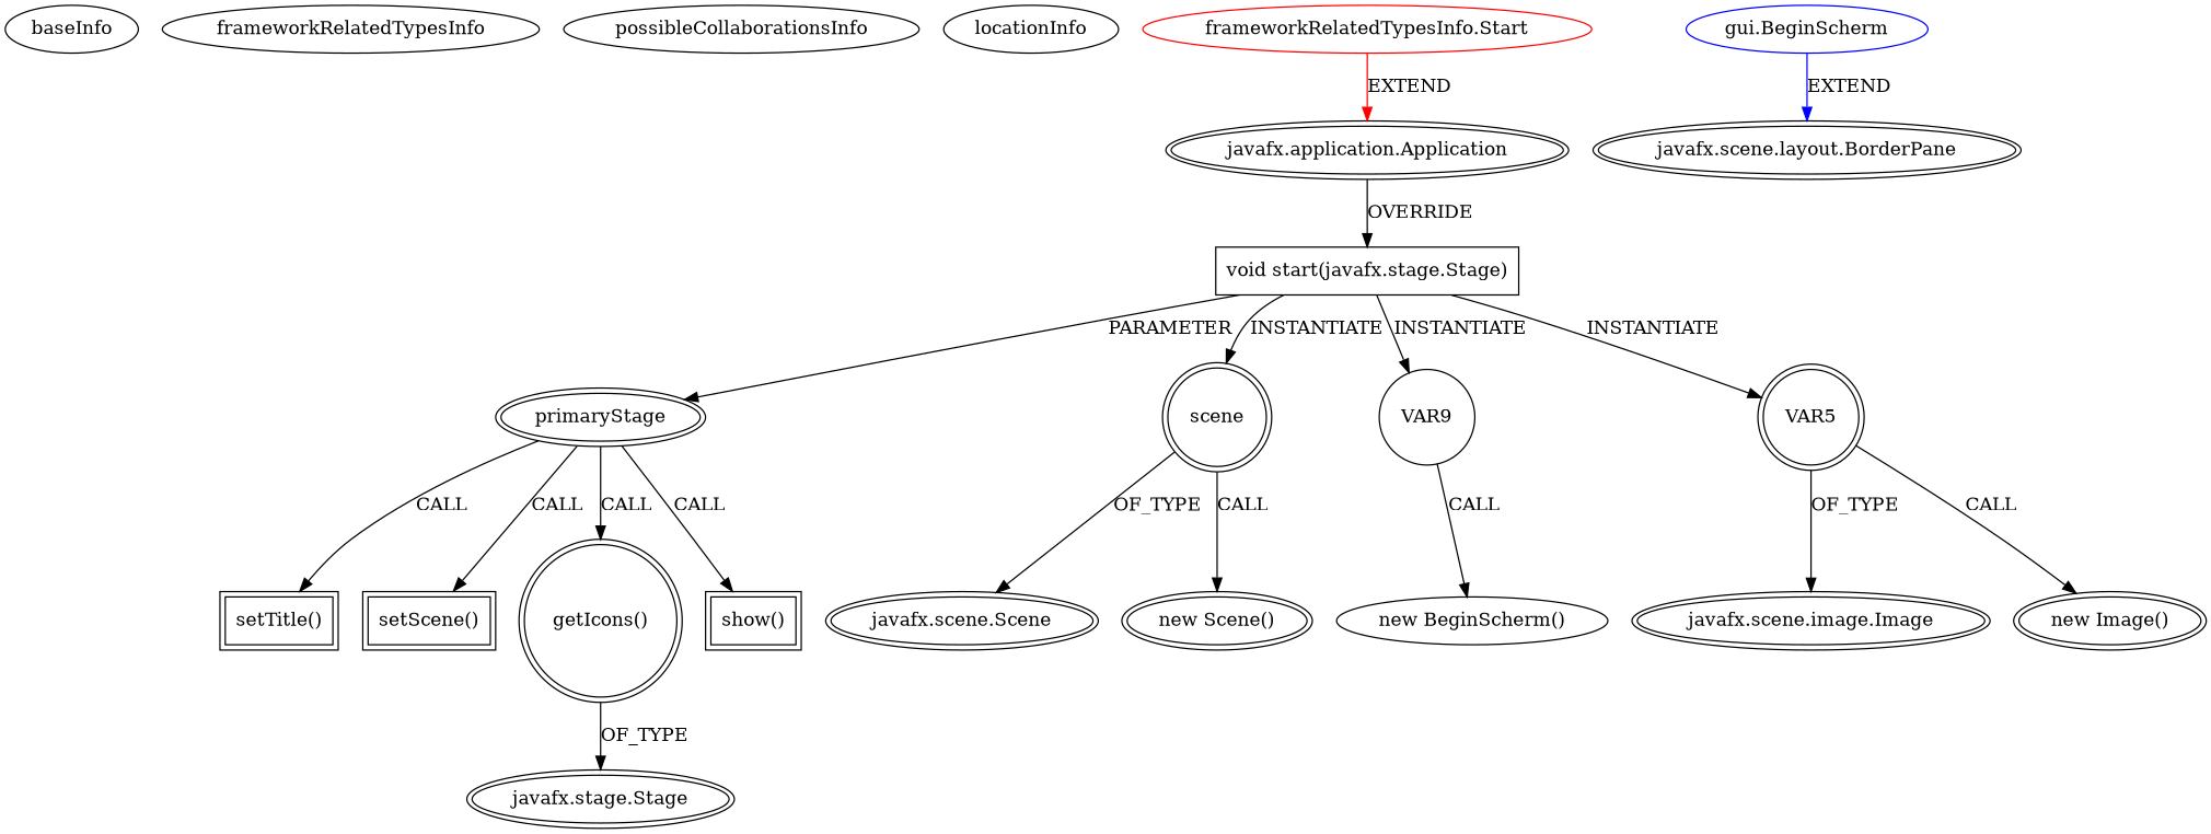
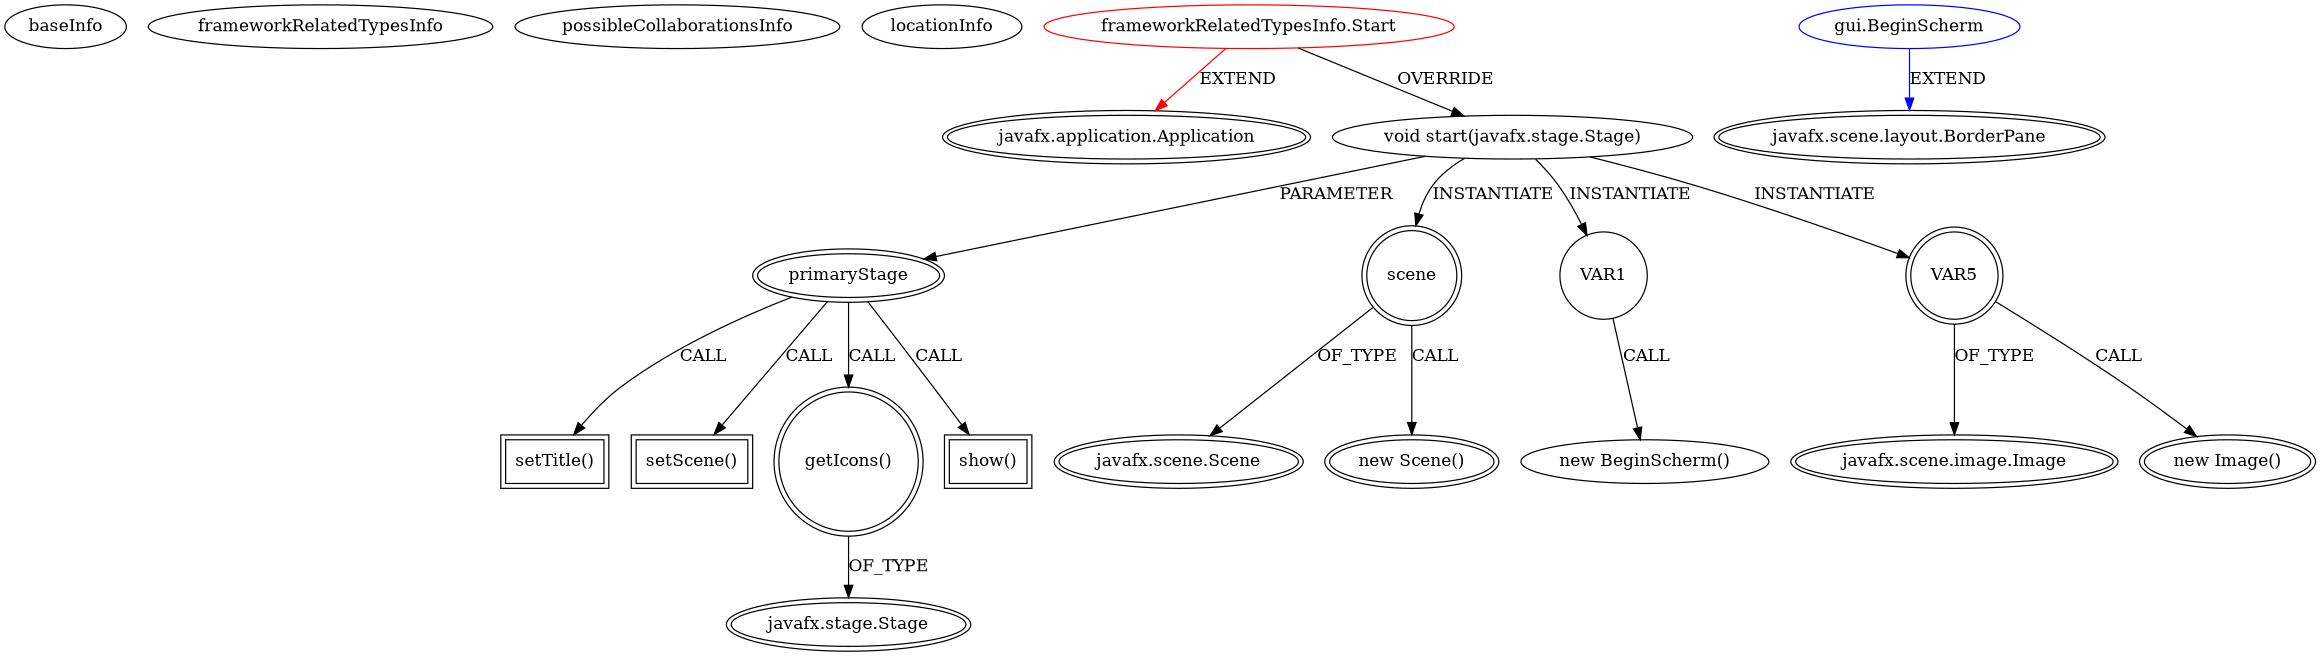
  digraph {
    node [isFrameworkType=true vertexType=FRAMEWORK_CLASS_TYPE peripheries=2]
    baseInfo [category=extension_graph graphId=378 isAnonymous=false possibleRelation=true isFrameworkType="" vertexType="" peripheries=""]
    frameworkRelatedTypesInfo [0="javafx.application.Application" isFrameworkType="" vertexType="" peripheries=""]
    possibleCollaborationsInfo [0="378~OVERRIDING_METHOD_DECLARATION-INSTANTIATION-~javafx.application.Application ~javafx.scene.layout.BorderPane ~false~false" isFrameworkType="" vertexType="" peripheries=""]
    locationInfo [contextSignature=Start filePath="/Dieuken-rpg/rpg-master/src/gui/Start.java" graphId=378 projectName="Dieuken-rpg" isFrameworkType="" vertexType="" peripheries=""]
    n5 [color=red isFrameworkType=false label="frameworkRelatedTypesInfo.Start" vertexType=ROOT_CLIENT_CLASS_DECLARATION peripheries=""]
    n6 [label="javafx.application.Application"]
-   n7 [isFrameworkType=false label="void start(javafx.stage.Stage)" shape=box vertexType=OVERRIDING_METHOD_DECLARATION peripheries=""]
+   n7 [isFrameworkType=false label="void start(javafx.stage.Stage)" shape=ellipse vertexType=OVERRIDING_METHOD_DECLARATION peripheries=""]
    n8 [label=primaryStage vertexType=PARAMETER_DECLARATION]
    n9 [label=scene shape=circle vertexType=VARIABLE_EXPRESION]
-   n10 [isFrameworkType=false label=VAR9 shape=circle vertexType=VARIABLE_EXPRESION peripheries=""]
+   n10 [isFrameworkType=false label=VAR1 shape=circle vertexType=VARIABLE_EXPRESION peripheries=""]
    n11 [label=VAR5 shape=circle vertexType=VARIABLE_EXPRESION]
    n12 [label="setTitle()" shape=box vertexType=INSIDE_CALL]
    n13 [label="setScene()" shape=box vertexType=INSIDE_CALL]
    n14 [label="getIcons()" shape=circle vertexType=INSIDE_CALL]
    n15 [label="show()" shape=box vertexType=INSIDE_CALL]
    n16 [label="javafx.scene.Scene"]
    n17 [label="new Scene()" vertexType=CONSTRUCTOR_CALL]
    n18 [isFrameworkType=false label="new BeginScherm()" vertexType=CONSTRUCTOR_CALL peripheries=""]
    n19 [label="javafx.scene.image.Image"]
    n20 [label="new Image()" vertexType=CONSTRUCTOR_CALL]
    n21 [label="javafx.stage.Stage"]
    n22 [color=blue isFrameworkType=false label="gui.BeginScherm" vertexType=REFERENCE_CLIENT_CLASS_DECLARATION peripheries=""]
    n23 [label="javafx.scene.layout.BorderPane"]
    n5 -> n6 [color=red label=EXTEND]
-   n6 -> n7 [label=OVERRIDE]
+   n5 -> n7 [label=OVERRIDE]
    n7 -> n8 [label=PARAMETER]
    n7 -> n9 [label=INSTANTIATE]
    n7 -> n10 [label=INSTANTIATE]
    n7 -> n11 [label=INSTANTIATE]
    n8 -> n12 [label=CALL]
    n8 -> n13 [label=CALL]
    n8 -> n14 [label=CALL]
    n8 -> n15 [label=CALL]
    n9 -> n16 [label=OF_TYPE]
    n9 -> n17 [label=CALL]
    n10 -> n18 [label=CALL]
    n11 -> n19 [label=OF_TYPE]
    n11 -> n20 [label=CALL]
    n14 -> n21 [label=OF_TYPE]
    n22 -> n23 [color=blue label=EXTEND]
  }
